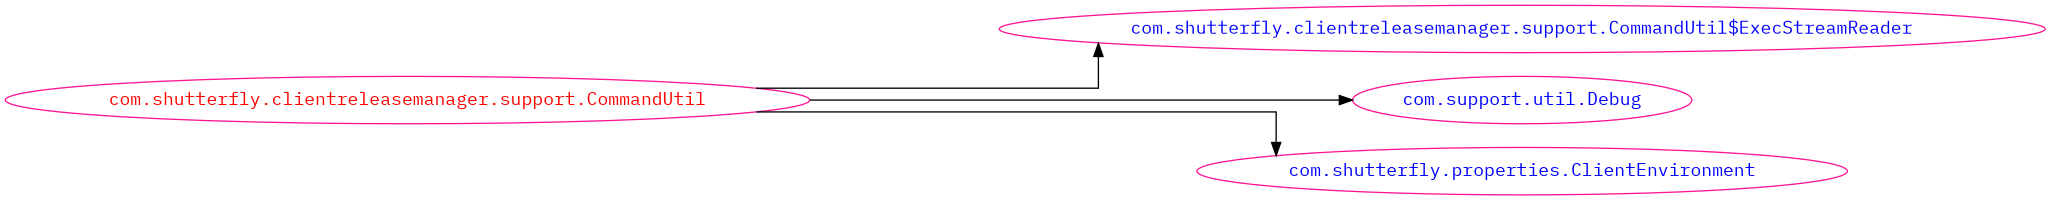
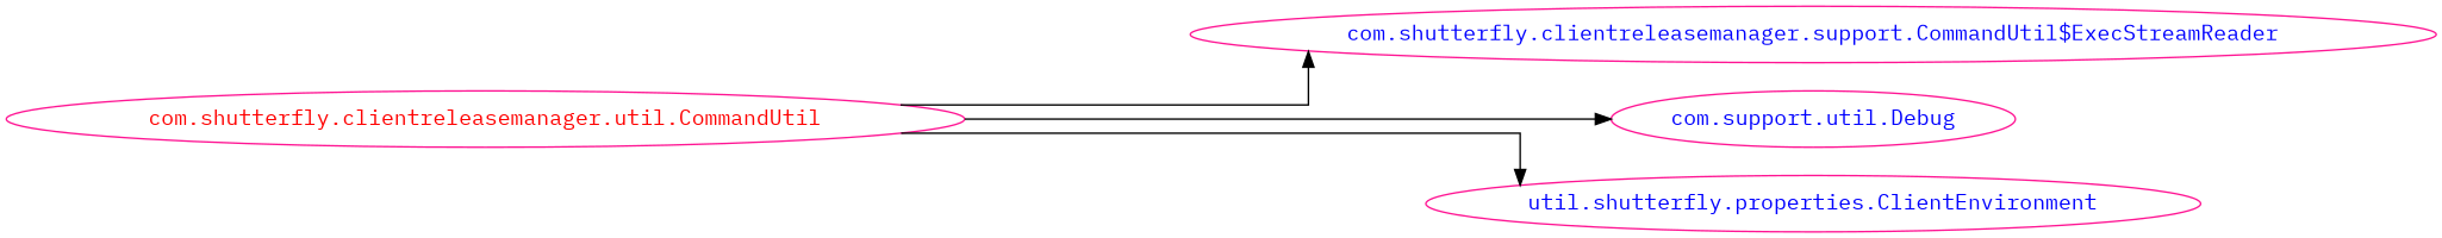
  digraph {
    concentrate=true
    fontname="IBM Plex Mono"
    rankdir=LR
    ranksep=2.0
    splines=ortho
    node [color=deeppink fontcolor=blue fontname="IBM Plex Mono"]
    edge [fontname="IBM Plex Mono"]
-   "com.shutterfly.clientreleasemanager.support.CommandUtil" [fontcolor=red]
+   "com.shutterfly.clientreleasemanager.support.CommandUtil" [fontcolor=red label="com.shutterfly.clientreleasemanager.util.CommandUtil"]
    "com.shutterfly.clientreleasemanager.support.CommandUtil$ExecStreamReader"
    n3 [label="com.support.util.Debug"]
-   "com.shutterfly.properties.ClientEnvironment"
+   "com.shutterfly.properties.ClientEnvironment" [label="util.shutterfly.properties.ClientEnvironment"]
    "com.shutterfly.clientreleasemanager.support.CommandUtil" -> "com.shutterfly.clientreleasemanager.support.CommandUtil$ExecStreamReader"
    "com.shutterfly.clientreleasemanager.support.CommandUtil" -> n3
    "com.shutterfly.clientreleasemanager.support.CommandUtil" -> "com.shutterfly.properties.ClientEnvironment"
  }
